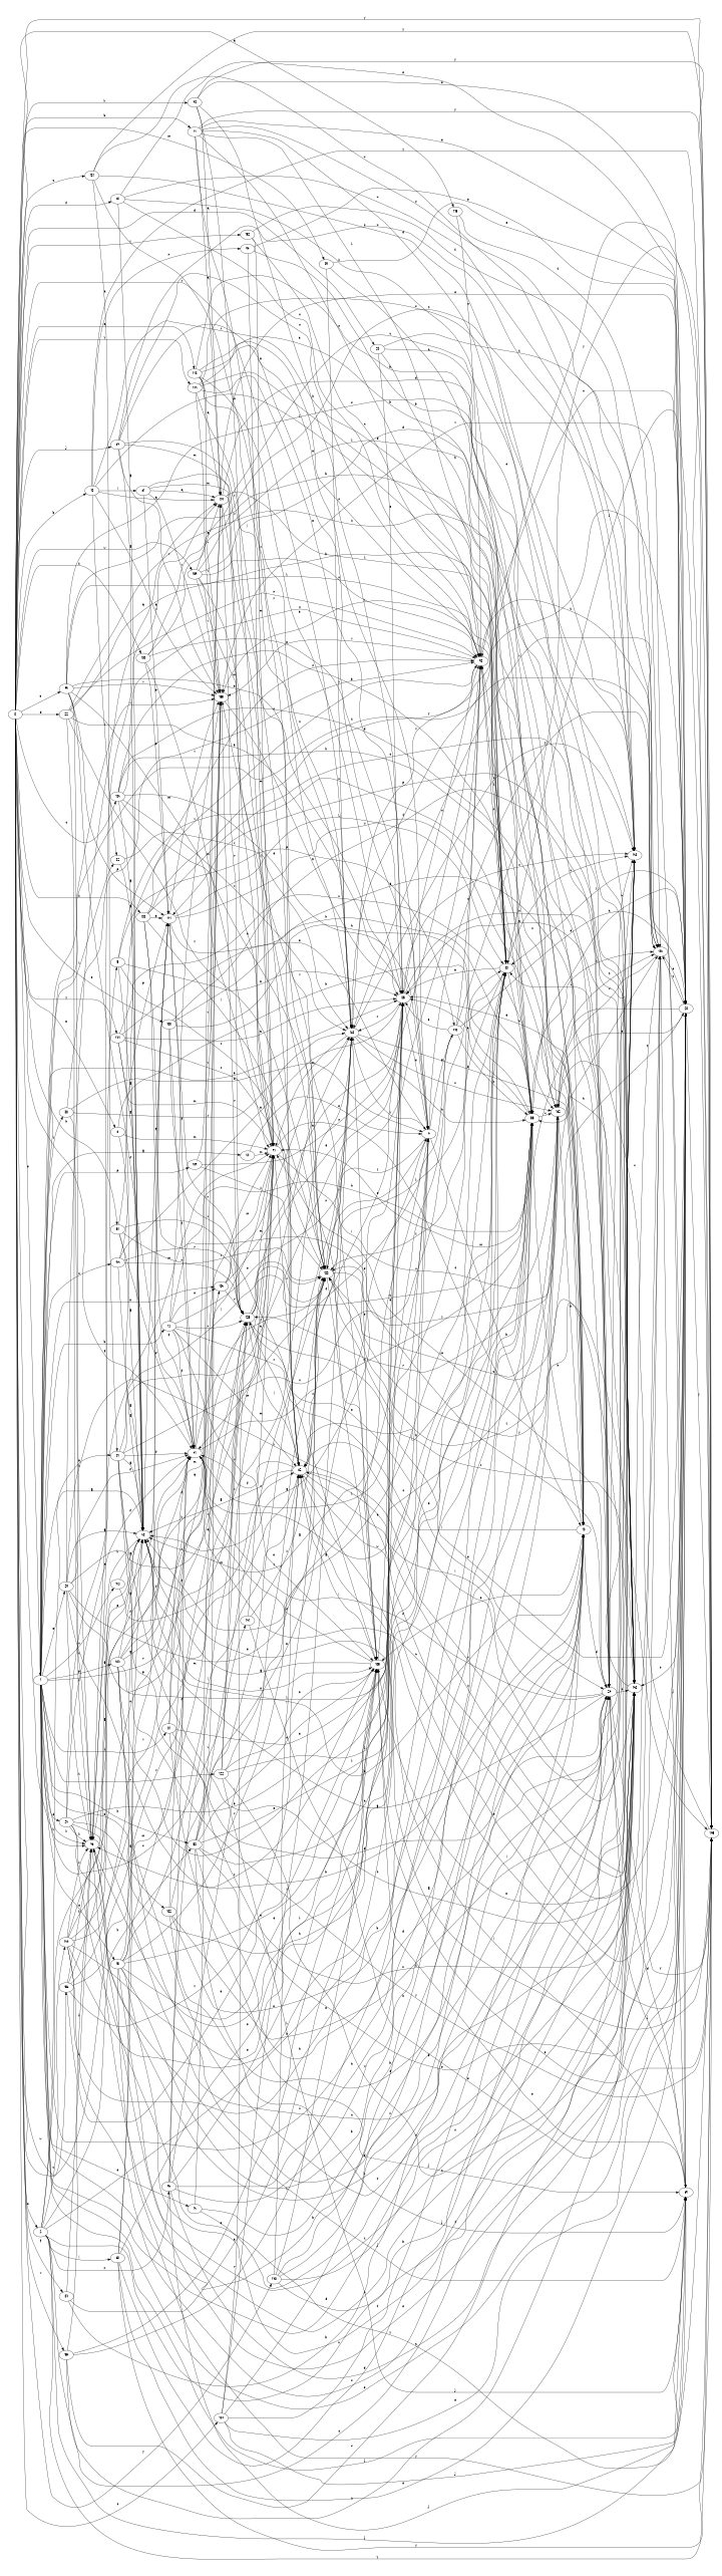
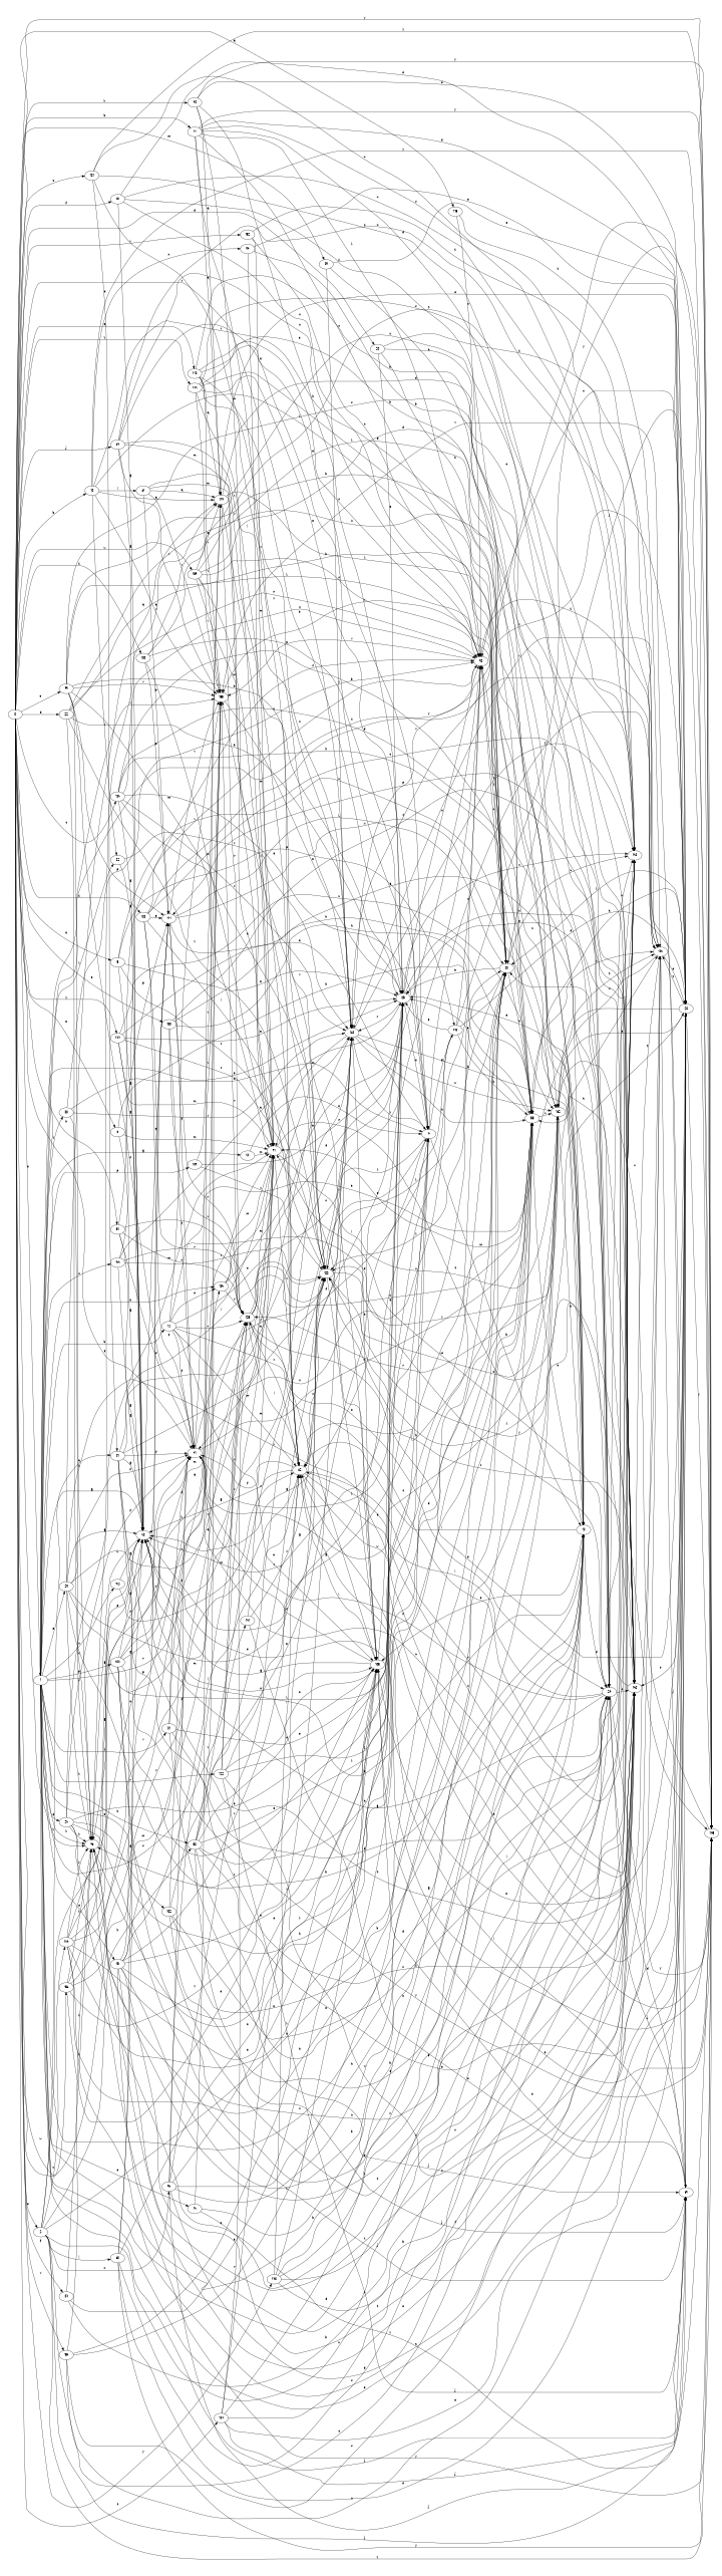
  strict digraph {
    fontname="Patrick Hand"
    rankdir=LR
    node [fontname="Patrick Hand"]
    edge [fontname="Patrick Hand"]
    0
    1
    2
    5
    6
    10
    11
    22
    23
    37
    40
    41
    51
    67
    73
    76
    89
    91
    99
    100
    115
    118
    134
    137
    152
    154
    156
    159
    168
    170
    172
    174
    175
    180
    181
    183
    7
    12
    13
    14
    15
    20
    24
    27
    29
    47
    48
    53
    69
    80
    81
    82
    102
    104
    107
    109
    122
    125
    141
    142
    144
    155
    162
    184
    31
    55
    60
    94
    140
    147
    148
    35
    n73 [label=410]
    133
    61
    83
    97
    119
    98
    105
    62
    111
    0 -> 1 [label=a]
    0 -> 2 [label=a]
-   76 -> 5 [label=a]
+   0 -> 5 [label=a]
    0 -> 6 [label=a]
    0 -> 10 [label=b]
    0 -> 11 [label=b]
    0 -> 22 [label=d]
    0 -> 23 [label=d]
    0 -> 37 [label=f]
    0 -> 40 [label=f]
    0 -> 41 [label=f]
    0 -> 51 [label=h]
    0 -> 67 [label=j]
    0 -> 73 [label=k]
    0 -> 76 [label=k]
    0 -> 89 [label=m]
    0 -> 91 [label=m]
    0 -> 99 [label=o]
    0 -> 100 [label=o]
    0 -> 115 [label=q]
    0 -> 118 [label=q]
    0 -> 134 [label=t]
    0 -> 137 [label=t]
    0 -> 152 [label=v]
    0 -> 154 [label=v]
    0 -> 156 [label=w]
    0 -> 159 [label=w]
    0 -> 168 [label=x]
    0 -> 170 [label=y]
    0 -> 172 [label=y]
    0 -> 174 [label=y]
    0 -> 175 [label=y]
    0 -> 180 [label=z]
    0 -> 181 [label=z]
    0 -> 183 [label=z]
    1 -> 76 [label=k]
    1 -> 7 [label=a]
    1 -> 12 [label=b]
    1 -> 13 [label=b]
    1 -> 14 [label=c]
    1 -> 15 [label=c]
    1 -> 20 [label=c]
    1 -> 24 [label=d]
    1 -> 27 [label=d]
    1 -> 29 [label=e]
    1 -> 47 [label=g]
    1 -> 48 [label=g]
    1 -> 53 [label=h]
    1 -> 69 [label=j]
    1 -> 80 [label=l]
    1 -> 81 [label=l]
    1 -> 82 [label=l]
    1 -> 102 [label=o]
    1 -> 104 [label=o]
    1 -> 107 [label=p]
    1 -> 109 [label=p]
    1 -> 122 [label=r]
    1 -> 125 [label=r]
    1 -> 141 [label=u]
    1 -> 142 [label=u]
    1 -> 144 [label=u]
    1 -> 155 [label=v]
    1 -> 162 [label=w]
    1 -> 184 [label=z]
    2 -> 175 [label=y]
    2 -> 53 [label=h]
    2 -> 69 [label=j]
    2 -> 104 [label=o]
    2 -> 31 [label=e]
    2 -> 55 [label=h]
    2 -> 60 [label=i]
    2 -> 94 [label=n]
    2 -> 140 [label=t]
    2 -> 147 [label=u]
    2 -> 148 [label=u]
    5 -> 48 [label=g]
    5 -> 162 [label=w]
    5 -> 35 [label=e]
    5 -> n73 [label=p]
    5 -> 133 [label=s]
    6 -> 91 [label=m]
    6 -> 48 [label=g]
    6 -> 55 [label=h]
    10 -> 175 [label=y]
    10 -> 82 [label=l]
    10 -> 155 [label=v]
    10 -> 55 [label=h]
    10 -> 61 [label=i]
    10 -> 83 [label=l]
    10 -> 97 [label=n]
    10 -> 119 [label=q]
    11 -> 175 [label=y]
    11 -> 20 [label=c]
    11 -> 27 [label=d]
    11 -> 148 [label=u]
    11 -> 133 [label=s]
    11 -> 83 [label=l]
    11 -> 119 [label=q]
    11 -> 98 [label=n]
    22 -> 76 [label=k]
    22 -> 13 [label=b]
    22 -> 140 [label=t]
    22 -> 35 [label=e]
    22 -> 133 [label=s]
    22 -> 98 [label=n]
    23 -> 184 [label=z]
    23 -> 55 [label=h]
    23 -> 140 [label=t]
    23 -> 35 [label=e]
    37 -> 76 [label=k]
    37 -> 13 [label=b]
    37 -> 35 [label=e]
    40 -> 20 [label=c]
    40 -> 48 [label=g]
    40 -> 162 [label=w]
    40 -> 148 [label=u]
    40 -> 98 [label=n]
    41 -> 155 [label=v]
    41 -> 162 [label=w]
    41 -> 55 [label=h]
    41 -> 140 [label=t]
    41 -> 133 [label=s]
    41 -> 83 [label=l]
    51 -> 41 [label=f]
    51 -> 48 [label=g]
    51 -> 125 [label=r]
    51 -> 98 [label=n]
    51 -> 105 [label=o]
    67 -> 91 [label=m]
    67 -> 168 [label=x]
    67 -> 48 [label=g]
    67 -> 155 [label=v]
    67 -> 148 [label=u]
    67 -> 35 [label=e]
    67 -> 98 [label=n]
    73 -> 91 [label=m]
    73 -> 175 [label=y]
    73 -> 20 [label=c]
    73 -> 35 [label=e]
    73 -> 119 [label=q]
    76 -> 140 [label=t]
    76 -> 83 [label=l]
    76 -> 119 [label=q]
    89 -> 168 [label=x]
    89 -> 20 [label=c]
    89 -> 55 [label=h]
    91 -> 76 [label=k]
    91 -> 162 [label=w]
    91 -> 140 [label=t]
    91 -> 62 [label=i]
    99 -> 41 [label=f]
    99 -> 76 [label=k]
    99 -> 91 [label=m]
    99 -> 13 [label=b]
    99 -> 155 [label=v]
    99 -> 148 [label=u]
    99 -> 35 [label=e]
    99 -> 83 [label=l]
    99 -> 111 [label=p]
    100 -> 41 [label=f]
    100 -> 27 [label=d]
    100 -> 125 [label=r]
    100 -> 55 [label=h]
    100 -> 140 [label=t]
    115 -> 184 [label=z]
    115 -> 98 [label=n]
    118 -> 168 [label=x]
    118 -> 7 [label=a]
    118 -> 13 [label=b]
    118 -> 155 [label=v]
    118 -> 35 [label=e]
    118 -> 119 [label=q]
    118 -> 98 [label=n]
    134 -> 168 [label=x]
    134 -> 7 [label=a]
    134 -> 13 [label=b]
    134 -> 27 [label=d]
    134 -> 48 [label=g]
    134 -> 55 [label=h]
    134 -> 98 [label=n]
    134 -> 105 [label=o]
    137 -> 168 [label=x]
    137 -> 13 [label=b]
    137 -> 20 [label=c]
    137 -> 69 [label=j]
    137 -> 125 [label=r]
    137 -> 162 [label=w]
    152 -> 91 [label=m]
    152 -> 184 [label=z]
    152 -> 98 [label=n]
    154 -> 76 [label=k]
    154 -> 140 [label=t]
    154 -> 148 [label=u]
    154 -> 83 [label=l]
    154 -> 105 [label=o]
    156 -> 76 [label=k]
    156 -> 48 [label=g]
    156 -> 125 [label=r]
    156 -> 155 [label=v]
    156 -> 133 [label=s]
    156 -> 105 [label=o]
    159 -> 91 [label=m]
    159 -> 27 [label=d]
    159 -> 155 [label=v]
    159 -> 184 [label=z]
    159 -> 133 [label=s]
    159 -> 119 [label=q]
    159 -> 98 [label=n]
    168 -> 91 [label=m]
    168 -> 13 [label=b]
    168 -> 162 [label=w]
    168 -> 55 [label=h]
    168 -> 148 [label=u]
    168 -> 105 [label=o]
    170 -> 13 [label=b]
    170 -> 55 [label=h]
    170 -> 140 [label=t]
    170 -> 148 [label=u]
    170 -> 105 [label=o]
    170 -> 62 [label=i]
    172 -> 91 [label=m]
    172 -> 48 [label=g]
    172 -> 162 [label=w]
    172 -> 55 [label=h]
    172 -> 35 [label=e]
    172 -> 133 [label=s]
    174 -> 7 [label=a]
    174 -> 13 [label=b]
    174 -> 155 [label=v]
    174 -> 148 [label=u]
    174 -> 83 [label=l]
    174 -> 62 [label=i]
    175 -> 48 [label=g]
    175 -> 162 [label=w]
    175 -> 83 [label=l]
    175 -> 105 [label=o]
    175 -> 62 [label=i]
    180 -> 91 [label=m]
    180 -> 7 [label=a]
    180 -> 27 [label=d]
    180 -> 148 [label=u]
    180 -> 111 [label=p]
    181 -> 168 [label=x]
    181 -> 175 [label=y]
    181 -> 31 [label=a]
    181 -> 140 [label=t]
    181 -> 148 [label=u]
    183 -> 41 [label=f]
    183 -> 175 [label=y]
    183 -> 125 [label=r]
    183 -> 140 [label=t]
    183 -> 98 [label=n]
    183 -> 62 [label=i]
    183 -> 111 [label=p]
    7 -> 168 [label=x]
    7 -> 13 [label=b]
    7 -> 48 [label=g]
    7 -> 184 [label=z]
    7 -> n73 [label=p]
    7 -> 133 [label=s]
    12 -> 41 [label=f]
    12 -> 104 [label=o]
    12 -> 125 [label=r]
    12 -> 155 [label=v]
-   12 -> 55 [label=h]
+   12 -> 55 [label=e]
    12 -> 140 [label=t]
    12 -> 98 [label=n]
    12 -> 105 [label=o]
    12 -> 62 [label=i]
    13 -> 27 [label=d]
    13 -> 55 [label=h]
    13 -> 98 [label=n]
    13 -> 105 [label=o]
    13 -> 62 [label=i]
    14 -> 13 [label=b]
    14 -> 148 [label=u]
    14 -> 119 [label=q]
    15 -> 91 [label=m]
    15 -> 168 [label=x]
    15 -> 175 [label=y]
    15 -> 7 [label=a]
    15 -> 13 [label=b]
    15 -> 20 [label=c]
    15 -> 48 [label=g]
    15 -> 140 [label=t]
    15 -> 35 [label=e]
    15 -> 62 [label=i]
    20 -> 91 [label=m]
    20 -> 168 [label=x]
    20 -> 175 [label=y]
    20 -> 184 [label=z]
    20 -> 55 [label=h]
    20 -> 140 [label=t]
    20 -> 133 [label=s]
    20 -> 83 [label=l]
    20 -> 98 [label=n]
    24 -> 41 [label=f]
    24 -> 76 [label=k]
    24 -> 91 [label=m]
    24 -> 175 [label=y]
    24 -> 69 [label=j]
    24 -> 55 [label=h]
    24 -> 140 [label=t]
    24 -> 35 [label=e]
    27 -> 41 [label=f]
    27 -> 91 [label=m]
    27 -> 175 [label=y]
    27 -> 48 [label=g]
    27 -> 69 [label=j]
    27 -> 140 [label=t]
    27 -> 148 [label=u]
    27 -> 35 [label=e]
    27 -> 62 [label=i]
    29 -> 41 [label=f]
    29 -> 76 [label=k]
    29 -> 168 [label=x]
    29 -> 7 [label=a]
    29 -> 13 [label=b]
    29 -> 20 [label=c]
    29 -> 48 [label=g]
    29 -> 83 [label=l]
    29 -> 119 [label=q]
    47 -> 91 [label=m]
    47 -> 7 [label=a]
    48 -> 76 [label=k]
    48 -> 13 [label=b]
    48 -> 105 [label=o]
    48 -> 111 [label=p]
    53 -> 168 [label=x]
    53 -> 20 [label=c]
    53 -> 27 [label=d]
    53 -> 69 [label=j]
    53 -> 155 [label=v]
    53 -> 55 [label=h]
    53 -> 133 [label=s]
    53 -> 83 [label=l]
    53 -> 105 [label=o]
    69 -> 168 [label=x]
    69 -> 27 [label=d]
    69 -> 155 [label=v]
    69 -> 105 [label=o]
    69 -> 62 [label=i]
    80 -> 76 [label=k]
    80 -> 168 [label=x]
    80 -> 35 [label=e]
    80 -> 98 [label=n]
    81 -> 41 [label=f]
    81 -> 7 [label=a]
    81 -> 69 [label=j]
    81 -> 184 [label=z]
    81 -> 119 [label=q]
    82 -> 168 [label=x]
    82 -> 48 [label=g]
    102 -> 41 [label=f]
    102 -> 13 [label=b]
    102 -> 27 [label=d]
    102 -> 148 [label=u]
    102 -> 35 [label=e]
    104 -> 91 [label=m]
    104 -> 168 [label=x]
    104 -> 125 [label=r]
    104 -> 35 [label=e]
    107 -> 41 [label=f]
    107 -> 91 [label=m]
    107 -> 168 [label=x]
    107 -> 7 [label=a]
    107 -> 27 [label=d]
    107 -> 48 [label=g]
    107 -> 125 [label=r]
    107 -> 140 [label=t]
    109 -> 155 [label=v]
    109 -> 133 [label=s]
    109 -> 98 [label=n]
    122 -> 91 [label=m]
    122 -> 69 [label=j]
    122 -> 125 [label=r]
    122 -> 184 [label=z]
    122 -> 133 [label=s]
    122 -> 83 [label=l]
    122 -> 105 [label=o]
    125 -> 91 [label=m]
    125 -> 20 [label=c]
    125 -> 27 [label=d]
    125 -> 55 [label=h]
    125 -> 35 [label=e]
    125 -> 133 [label=s]
    125 -> 62 [label=i]
    141 -> 91 [label=m]
    141 -> 20 [label=c]
    141 -> 133 [label=s]
    142 -> 48 [label=g]
    142 -> 62 [label=i]
    144 -> 27 [label=d]
    144 -> 48 [label=g]
    144 -> 35 [label=e]
    144 -> 133 [label=s]
    144 -> 111 [label=p]
    155 -> 125 [label=r]
    155 -> 35 [label=e]
    162 -> 13 [label=b]
    162 -> 20 [label=c]
    162 -> 125 [label=r]
    162 -> 184 [label=z]
    162 -> 133 [label=s]
    184 -> 20 [label=c]
    184 -> 69 [label=j]
    184 -> 162 [label=w]
    31 -> 41 [label=f]
    31 -> 175 [label=y]
    31 -> 27 [label=d]
    31 -> 48 [label=g]
    31 -> 140 [label=t]
    31 -> 35 [label=e]
    31 -> 133 [label=i]
    31 -> 98 [label=n]
    55 -> 162 [label=w]
    55 -> 184 [label=z]
    55 -> 35 [label=e]
    60 -> 175 [label=y]
    60 -> 20 [label=c]
    60 -> 27 [label=d]
    60 -> 48 [label=g]
    60 -> 105 [label=o]
    60 -> 111 [label=p]
    94 -> 41 [label=f]
    94 -> 91 [label=m]
    94 -> 69 [label=j]
    94 -> 162 [label=w]
    94 -> 184 [label=z]
    94 -> 55 [label=h]
    94 -> 105 [label=o]
    94 -> 62 [label=i]
    140 -> 76 [label=k]
    140 -> 184 [label=z]
    140 -> 55 [label=h]
    140 -> 35 [label=e]
    140 -> 133 [label=s]
    140 -> 83 [label=l]
    140 -> 105 [label=o]
    140 -> 111 [label=p]
    147 -> 41 [label=f]
    147 -> 76 [label=k]
    147 -> 7 [label=a]
    147 -> 48 [label=g]
    147 -> 55 [label=h]
    147 -> 148 [label=u]
    147 -> 83 [label=l]
    147 -> 62 [label=i]
    147 -> 111 [label=p]
    148 -> 76 [label=k]
    35 -> 168 [label=x]
    35 -> 7 [label=a]
    35 -> 140 [label=t]
    35 -> 148 [label=u]
    35 -> 98 [label=n]
    35 -> 62 [label=i]
    n73 -> 41 [label=f]
    n73 -> 175 [label=y]
    n73 -> 20 [label=c]
    n73 -> 48 [label=g]
    n73 -> 55 [label=h]
    n73 -> 35 [label=e]
    n73 -> 98 [label=n]
    133 -> 168 [label=x]
    133 -> 175 [label=y]
    133 -> 7 [label=a]
    133 -> 184 [label=z]
    133 -> 83 [label=l]
    133 -> 105 [label=o]
    61 -> 91 [label=m]
    61 -> 155 [label=v]
    61 -> 133 [label=s]
    61 -> 119 [label=q]
    61 -> 111 [label=p]
    83 -> 48 [label=g]
    83 -> 155 [label=v]
    83 -> 55 [label=h]
    83 -> 148 [label=u]
    83 -> 35 [label=e]
    83 -> 133 [label=s]
    83 -> 98 [label=n]
    97 -> 91 [label=m]
    97 -> 13 [label=b]
    97 -> 20 [label=c]
    119 -> 20 [label=c]
    119 -> 27 [label=d]
    119 -> 125 [label=r]
    119 -> 83 [label=l]
    119 -> 62 [label=i]
    98 -> 168 [label=x]
    98 -> 155 [label=v]
    98 -> 184 [label=z]
    98 -> 83 [label=l]
    105 -> 41 [label=f]
    105 -> 76 [label=k]
    105 -> 48 [label=g]
    105 -> 155 [label=v]
    105 -> 35 [label=e]
    105 -> 62 [label=i]
    62 -> 41 [label=f]
    62 -> 20 [label=c]
    62 -> 48 [label=g]
    62 -> 125 [label=r]
    62 -> 55 [label=h]
    62 -> 140 [label=t]
    62 -> 148 [label=u]
    62 -> 133 [label=s]
    111 -> 41 [label=f]
    111 -> 7 [label=a]
    111 -> 125 [label=r]
    111 -> 155 [label=v]
    111 -> 162 [label=w]
    111 -> 83 [label=l]
  }
